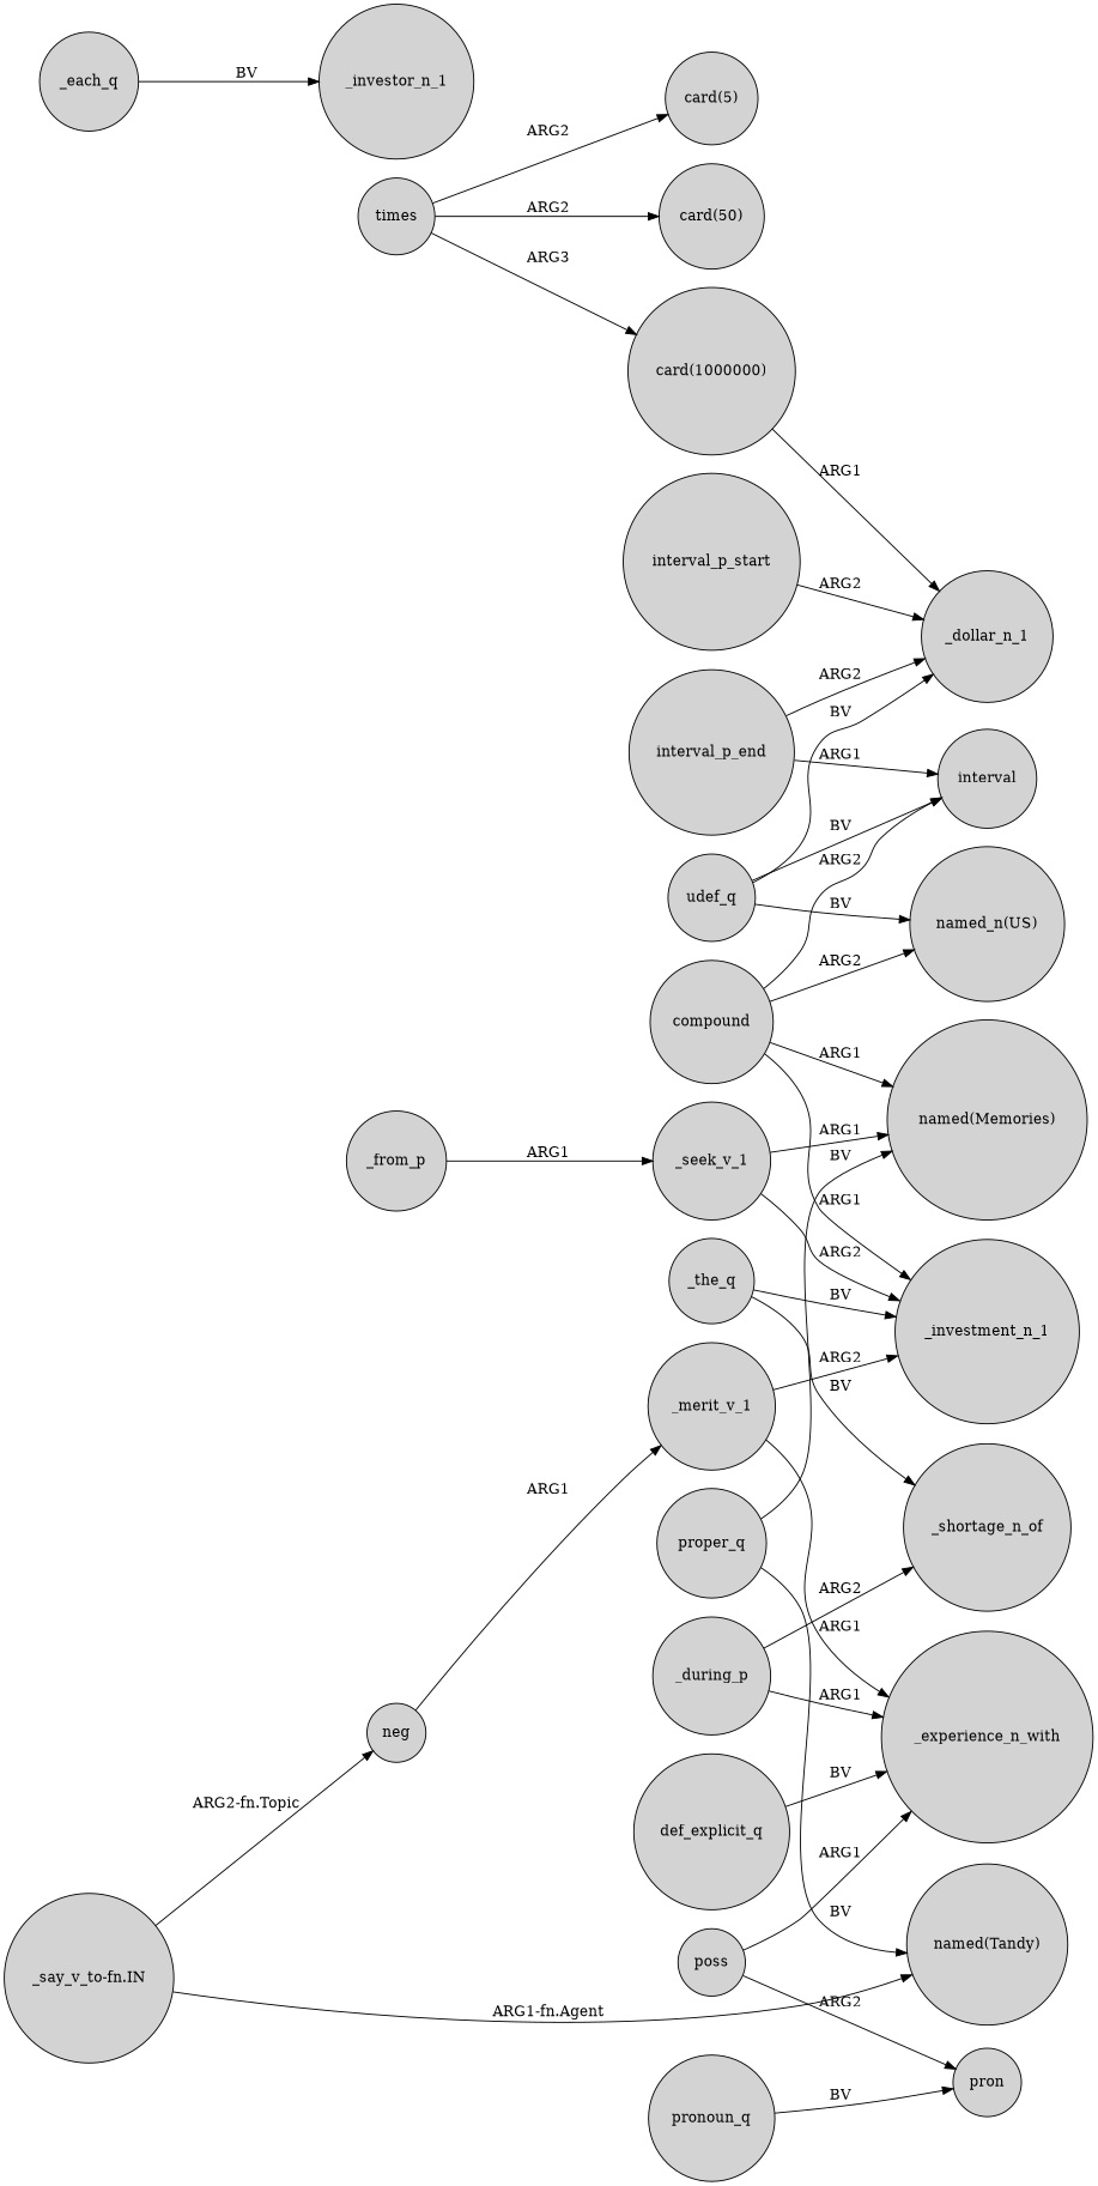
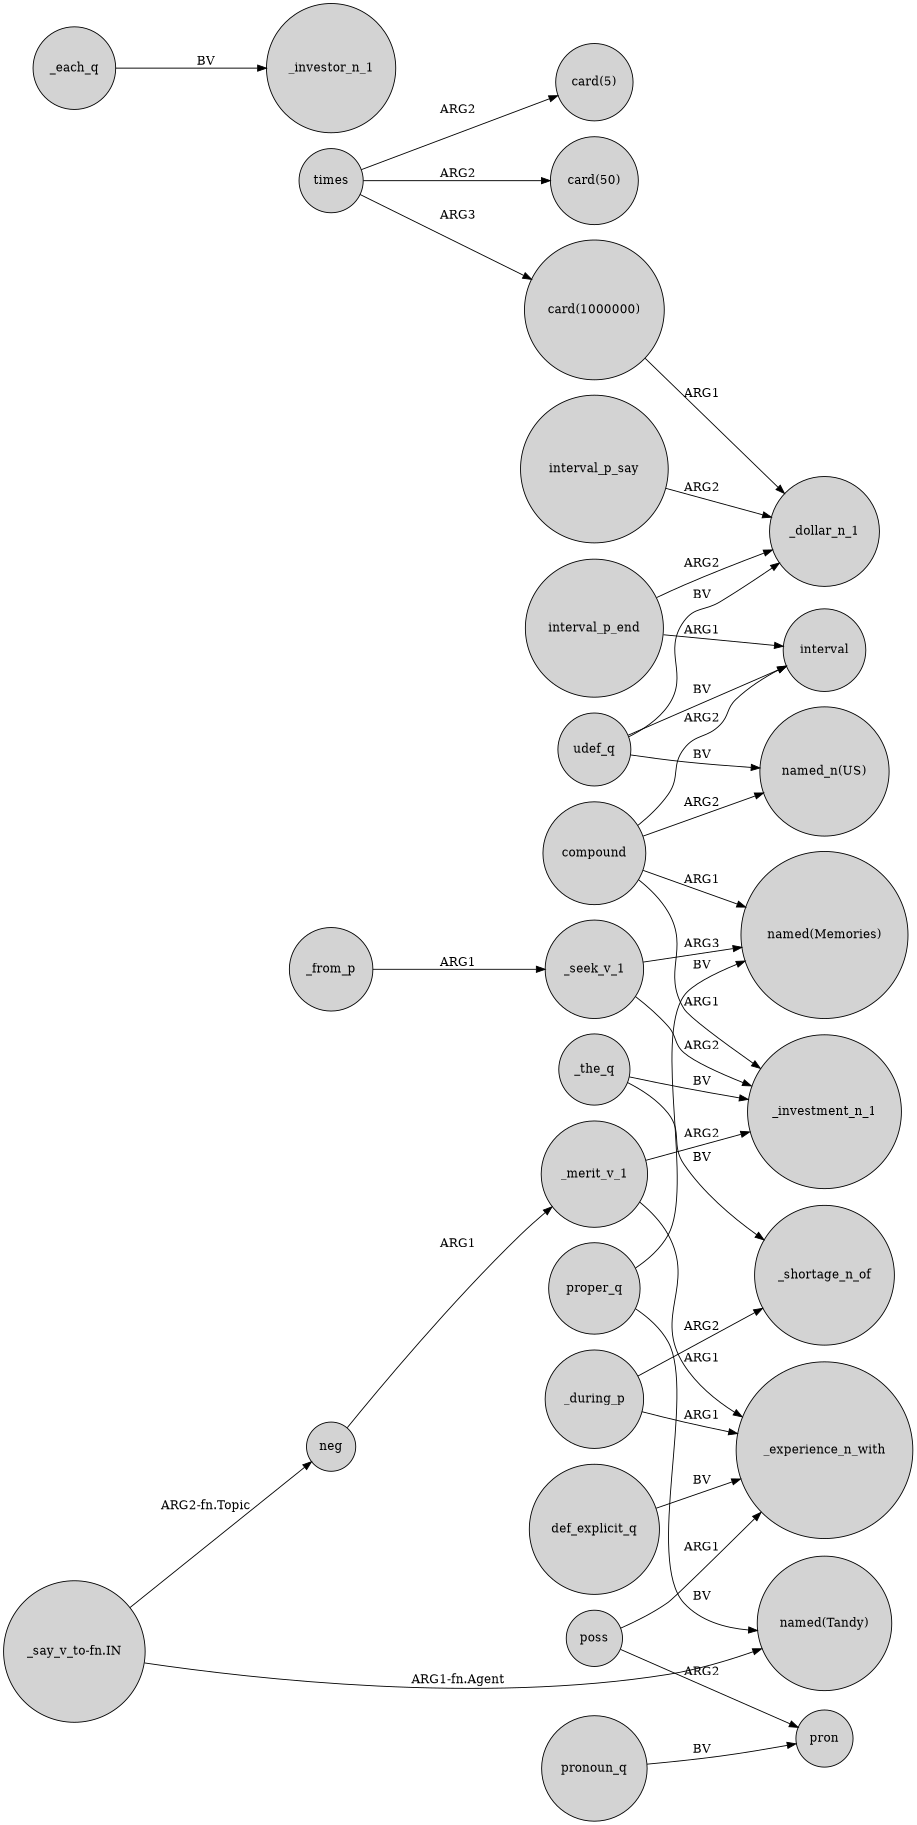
  digraph {
    rankdir=LR
    node [shape=circle style=filled]
    times
    "card(5)"
    "card(50)"
    "card(1000000)"
    _dollar_n_1
    udef_q
    "named_n(US)"
    interval
    "_say_v_to-fn.IN"
    "named(Tandy)"
    neg
    _merit_v_1
    poss
    pron
    _experience_n_with
    _investment_n_1
    _during_p
    _shortage_n_of
    proper_q
    "named(Memories)"
    _seek_v_1
    _the_q
    _from_p
    compound
    def_explicit_q
    pronoun_q
-   interval_p_start
+   interval_p_start [label=interval_p_say]
    _each_q
    _investor_n_1
    interval_p_end
    times -> "card(5)" [label=ARG2]
    times -> "card(50)" [label=ARG2]
    times -> "card(1000000)" [label=ARG3]
    "card(1000000)" -> _dollar_n_1 [label=ARG1]
    udef_q -> _dollar_n_1 [label=BV]
    udef_q -> "named_n(US)" [label=BV]
    udef_q -> interval [label=BV]
    "_say_v_to-fn.IN" -> "named(Tandy)" [label="ARG1-fn.Agent"]
    "_say_v_to-fn.IN" -> neg [label="ARG2-fn.Topic"]
    neg -> _merit_v_1 [label=ARG1]
    _merit_v_1 -> _experience_n_with [label=ARG1]
    _merit_v_1 -> _investment_n_1 [label=ARG2]
    poss -> pron [label=ARG2]
    poss -> _experience_n_with [label=ARG1]
    _during_p -> _experience_n_with [label=ARG1]
    _during_p -> _shortage_n_of [label=ARG2]
    proper_q -> "named(Tandy)" [label=BV]
    proper_q -> "named(Memories)" [label=BV]
    _seek_v_1 -> _investment_n_1 [label=ARG2]
-   _seek_v_1 -> "named(Memories)" [label=ARG1]
+   _seek_v_1 -> "named(Memories)" [label=ARG3]
    _the_q -> _investment_n_1 [label=BV]
    _the_q -> _shortage_n_of [label=BV]
    _from_p -> _seek_v_1 [label=ARG1]
    compound -> "named_n(US)" [label=ARG2]
    compound -> interval [label=ARG2]
    compound -> _investment_n_1 [label=ARG1]
    compound -> "named(Memories)" [label=ARG1]
    def_explicit_q -> _experience_n_with [label=BV]
    pronoun_q -> pron [label=BV]
    interval_p_start -> _dollar_n_1 [label=ARG2]
    _each_q -> _investor_n_1 [label=BV]
    interval_p_end -> _dollar_n_1 [label=ARG2]
    interval_p_end -> interval [label=ARG1]
  }
